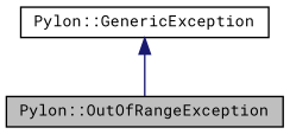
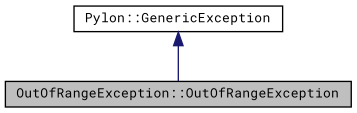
  digraph {
    fontname="Roboto Mono"
    node [color=black fontname="Roboto Mono" fontsize=10 shape=record style=filled]
-   n1 [fillcolor=grey75 fontcolor=black height=0.2 label="Pylon::OutOfRangeException" width=0.4]
+   n1 [fillcolor=grey75 fontcolor=black height=0.2 label="OutOfRangeException::OutOfRangeException" width=0.4]
    n2 [fillcolor=white height=0.2 label="Pylon::GenericException" width=0.4]
    n2 -> n1 [color=midnightblue dir=back fontname="Roboto Mono" fontsize=10 labelfontname=Helvetica labelfontsize=10 style=solid]
  }
